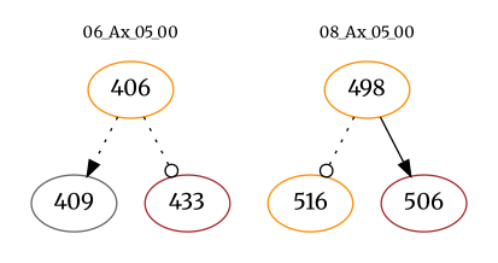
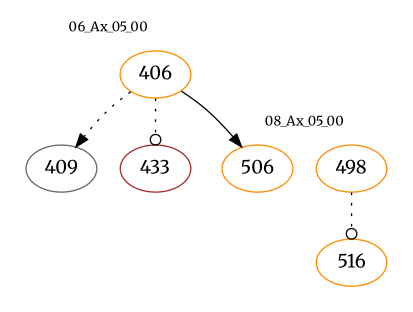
  digraph {
    fontname=Merriweather
    node [color=darkorange fontname=Merriweather]
    edge [arrowhead=normal color=black fontname=Merriweather style=dotted]
    n1 [label=406]
    n2 [color=gray40 label=409]
    n3 [color=brown label=433]
    n4 [label=498]
    n5 [label=516]
-   n6 [color=brown label=506]
+   n6 [label=506]
    subgraph cluster_1 {
      color=white
      fontsize=10
      label="06_Ax_05_00"
      n1
      n2
      n3
    }
    subgraph cluster_2 {
      color=white
      fontsize=10
      label="08_Ax_05_00"
      n4
      n5
      n6
    }
    n1 -> n2
    n1 -> n3 [arrowhead=odot]
    n4 -> n5 [arrowhead=odot]
-   n4 -> n6 [style=solid]
+   n1 -> n6 [style=solid]
  }
